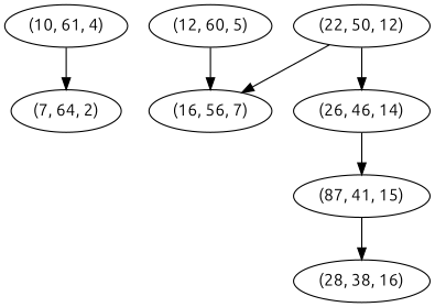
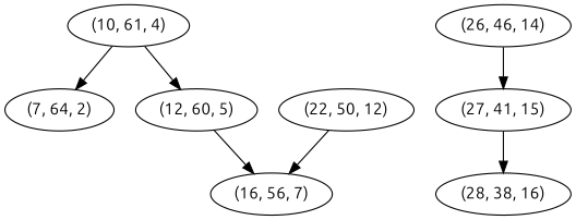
  digraph {
    fontname=Ubuntu
    node [fontname=Ubuntu]
    edge [fontname=Ubuntu]
    "(10, 61, 4)"
    "(7, 64, 2)"
    "(12, 60, 5)"
    "(16, 56, 7)"
    "(22, 50, 12)"
    "(26, 46, 14)"
-   "(27, 41, 15)" [label="(87, 41, 15)"]
+   "(27, 41, 15)"
    n8 [label="(28, 38, 16)"]
    "(10, 61, 4)" -> "(7, 64, 2)"
+   "(10, 61, 4)" -> "(12, 60, 5)"
    "(12, 60, 5)" -> "(16, 56, 7)"
    "(22, 50, 12)" -> "(16, 56, 7)"
-   "(22, 50, 12)" -> "(26, 46, 14)"
    "(26, 46, 14)" -> "(27, 41, 15)"
    "(27, 41, 15)" -> n8
  }
